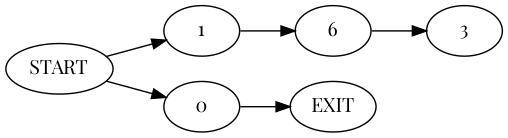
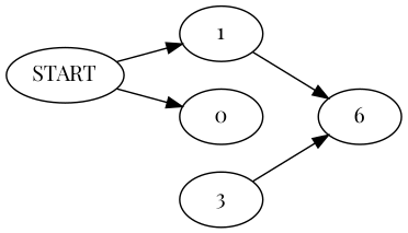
  digraph {
    fontname="Playfair Display"
    rankdir=LR
    node [fontname="Playfair Display"]
    edge [fontname="Playfair Display"]
    n1 [label=START]
    1
    n3 [label=0]
    n4 [label=6]
-   n5 [label=EXIT]
    3
    n1 -> 1
    n1 -> n3
    1 -> n4
-   n3 -> n5
-   n4 -> 3
+   3 -> n4
  }
